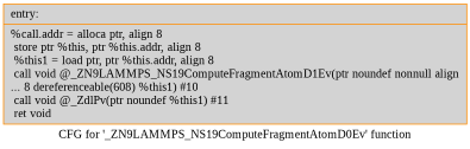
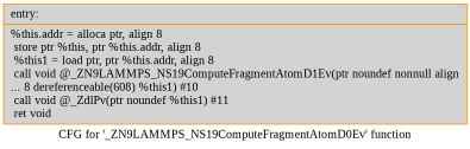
  digraph {
    label="CFG for '_ZN9LAMMPS_NS19ComputeFragmentAtomD0Ev' function"
    fontname="Liberation Serif"
-   n1 [color=darkorange fillcolor=lightgrey fontname="Liberation Serif" label="{entry:\l|  %call.addr = alloca ptr, align 8\l  store ptr %this, ptr %this.addr, align 8\l  %this1 = load ptr, ptr %this.addr, align 8\l  call void @_ZN9LAMMPS_NS19ComputeFragmentAtomD1Ev(ptr noundef nonnull align\l... 8 dereferenceable(608) %this1) #10\l  call void @_ZdlPv(ptr noundef %this1) #11\l  ret void\l}" shape=record style=filled]
+   n1 [color=darkorange fillcolor=lightgrey fontname="Liberation Serif" label="{entry:\l|  %this.addr = alloca ptr, align 8\l  store ptr %this, ptr %this.addr, align 8\l  %this1 = load ptr, ptr %this.addr, align 8\l  call void @_ZN9LAMMPS_NS19ComputeFragmentAtomD1Ev(ptr noundef nonnull align\l... 8 dereferenceable(608) %this1) #10\l  call void @_ZdlPv(ptr noundef %this1) #11\l  ret void\l}" shape=record style=filled]
  }
